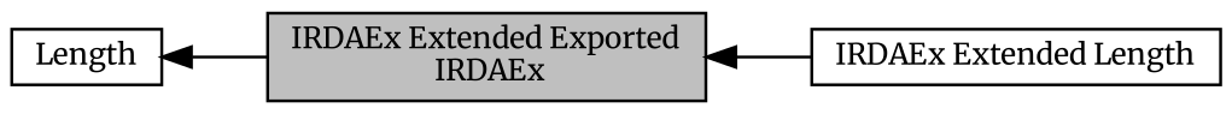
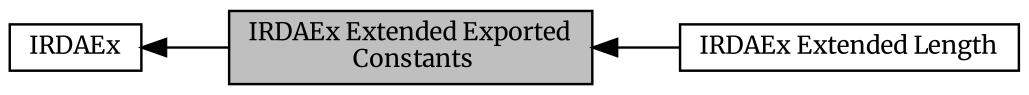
  digraph {
    fontname=Merriweather
    rankdir=LR
    node [color=black fillcolor=white fontname=Merriweather fontsize=10 shape=record style=filled]
    edge [dir=back fontname=Merriweather fontsize=10 labelfontname=Helvetica labelfontsize=10 shape=plaintext style=solid]
-   n1 [height=0.2 label=Length width=0.4]
-   n2 [fillcolor=grey75 fontcolor=black height=0.2 label="IRDAEx Extended Exported\l IRDAEx" width=0.4]
+   n1 [height=0.2 label=IRDAEx width=0.4]
+   n2 [fillcolor=grey75 fontcolor=black height=0.2 label="IRDAEx Extended Exported\l Constants" width=0.4]
    n3 [height=0.2 label="IRDAEx Extended Length" width=0.4]
    n1 -> n2
    n2 -> n3
  }
